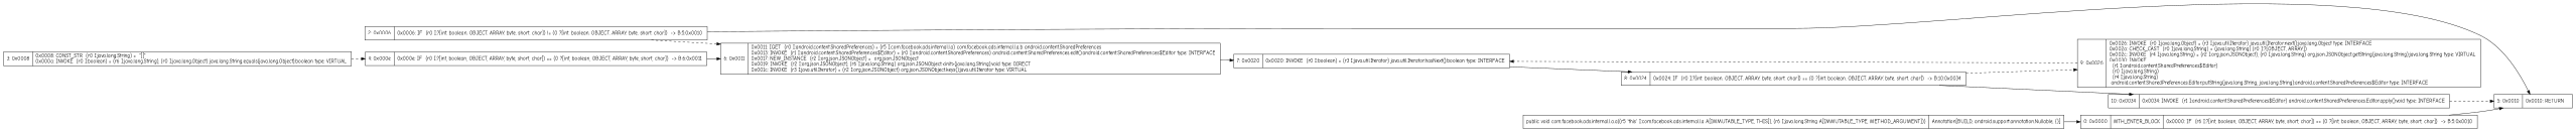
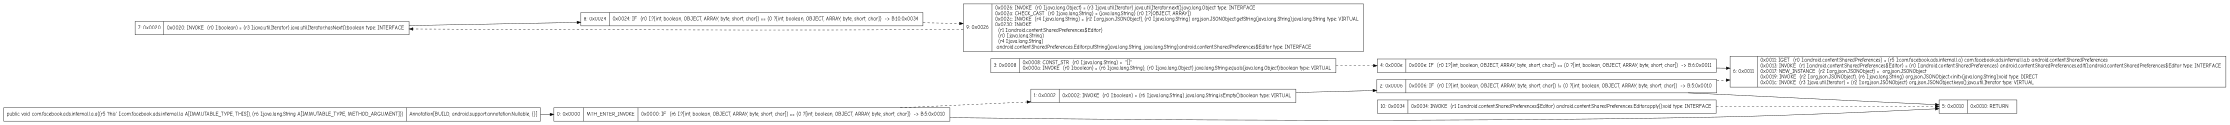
  digraph {
    fontname="Comic Neue"
    rankdir=LR
    node [fontname="Comic Neue" shape=record]
    edge [fontname="Comic Neue"]
-   n1 [label="{0\:\ 0x0000|MTH_ENTER_BLOCK\l|0x0000: IF  (r6 I:?[int, boolean, OBJECT, ARRAY, byte, short, char]) == (0 ?[int, boolean, OBJECT, ARRAY, byte, short, char])  \-\> B:5:0x0010 \l}"]
+   n1 [label="{0\:\ 0x0000|MTH_ENTER_INVOKE\l|0x0000: IF  (r6 I:?[int, boolean, OBJECT, ARRAY, byte, short, char]) == (0 ?[int, boolean, OBJECT, ARRAY, byte, short, char])  \-\> B:5:0x0010 \l}"]
+   n2 [label="{1\:\ 0x0002|0x0002: INVOKE  (r0 I:boolean) = (r6 I:java.lang.String) java.lang.String.isEmpty():boolean type: VIRTUAL \l}"]
    n3 [label="{5\:\ 0x0010|0x0010: RETURN   \l}"]
    n4 [label="{2\:\ 0x0006|0x0006: IF  (r0 I:?[int, boolean, OBJECT, ARRAY, byte, short, char]) != (0 ?[int, boolean, OBJECT, ARRAY, byte, short, char])  \-\> B:5:0x0010 \l}"]
    n5 [label="{6\:\ 0x0011|0x0011: IGET  (r0 I:android.content.SharedPreferences) = (r5 I:com.facebook.ads.internal.l.a) com.facebook.ads.internal.l.a.b android.content.SharedPreferences \l0x0013: INVOKE  (r1 I:android.content.SharedPreferences$Editor) = (r0 I:android.content.SharedPreferences) android.content.SharedPreferences.edit():android.content.SharedPreferences$Editor type: INTERFACE \l0x0017: NEW_INSTANCE  (r2 I:org.json.JSONObject) =  org.json.JSONObject \l0x0019: INVOKE  (r2 I:org.json.JSONObject), (r6 I:java.lang.String) org.json.JSONObject.\<init\>(java.lang.String):void type: DIRECT \l0x001c: INVOKE  (r3 I:java.util.Iterator) = (r2 I:org.json.JSONObject) org.json.JSONObject.keys():java.util.Iterator type: VIRTUAL \l}"]
    n6 [label="{3\:\ 0x0008|0x0008: CONST_STR  (r0 I:java.lang.String) =  \"[]\" \l0x000a: INVOKE  (r0 I:boolean) = (r6 I:java.lang.String), (r0 I:java.lang.Object) java.lang.String.equals(java.lang.Object):boolean type: VIRTUAL \l}"]
    n7 [label="{4\:\ 0x000e|0x000e: IF  (r0 I:?[int, boolean, OBJECT, ARRAY, byte, short, char]) == (0 ?[int, boolean, OBJECT, ARRAY, byte, short, char])  \-\> B:6:0x0011 \l}"]
    n8 [label="{7\:\ 0x0020|0x0020: INVOKE  (r0 I:boolean) = (r3 I:java.util.Iterator) java.util.Iterator.hasNext():boolean type: INTERFACE \l}"]
    n9 [label="{8\:\ 0x0024|0x0024: IF  (r0 I:?[int, boolean, OBJECT, ARRAY, byte, short, char]) == (0 ?[int, boolean, OBJECT, ARRAY, byte, short, char])  \-\> B:10:0x0034 \l}"]
-   n10 [label="{9\:\ 0x0026|0x0026: INVOKE  (r0 I:java.lang.Object) = (r3 I:java.util.Iterator) java.util.Iterator.next():java.lang.Object type: INTERFACE \l0x002a: CHECK_CAST  (r0 I:java.lang.String) = (java.lang.String) (r0 I:?[OBJECT, ARRAY]) \l0x002c: INVOKE  (r4 I:java.lang.String) = (r2 I:org.json.JSONObject), (r0 I:java.lang.String) org.json.JSONObject.getString(java.lang.String):java.lang.String type: VIRTUAL \l0x0030: INVOKE  \l  (r1 I:android.content.SharedPreferences$Editor)\l  (r0 I:java.lang.String)\l  (r4 I:java.lang.String)\l android.content.SharedPreferences.Editor.putString(java.lang.String, java.lang.String):android.content.SharedPreferences$Editor type: INTERFACE \l}"]
+   n10 [label="{9\:\ 0x0026|0x0026: INVOKE  (r0 I:java.lang.Object) = (r3 I:java.util.Iterator) java.util.Iterator.next():java.lang.Object type: INTERFACE \l0x002a: CHECK_CAST  (r0 I:java.lang.String) = (java.lang.String) (r0 I:?[OBJECT, ARRAY]) \l0x002c: INVOKE  (r4 I:java.lang.String) = (r2 I:org.json.JSONObject), (r0 I:java.lang.String) org.json.JSONObject.getString(java.lang.String):java.lang.String type: VIRTUAL \l0x0230: INVOKE  \l  (r1 I:android.content.SharedPreferences$Editor)\l  (r0 I:java.lang.String)\l  (r4 I:java.lang.String)\l android.content.SharedPreferences.Editor.putString(java.lang.String, java.lang.String):android.content.SharedPreferences$Editor type: INTERFACE \l}"]
    n11 [label="{10\:\ 0x0034|0x0034: INVOKE  (r1 I:android.content.SharedPreferences$Editor) android.content.SharedPreferences.Editor.apply():void type: INTERFACE \l}"]
    n12 [label="{public void com.facebook.ads.internal.l.a.a((r5 'this' I:com.facebook.ads.internal.l.a A[IMMUTABLE_TYPE, THIS]), (r6 I:java.lang.String A[IMMUTABLE_TYPE, METHOD_ARGUMENT]))  | Annotation[BUILD, android.support.annotation.Nullable, \{\}]\l}"]
+   n1 -> n2 [style=dashed]
    n1 -> n3
+   n2 -> n4
    n4 -> n3
    n4 -> n5 [style=dashed]
-   n5 -> n8
    n6 -> n7 [style=dashed]
    n7 -> n5
    n8 -> n9
    n9 -> n10 [style=dashed]
-   n9 -> n11
    n10 -> n8 [style=dashed]
    n11 -> n3 [style=dashed]
    n12 -> n1
  }
